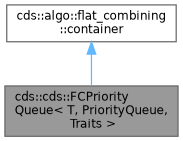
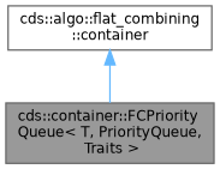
  digraph {
    node [color=gray40 fontname=Helvetica fontsize=10 shape=box style=filled]
-   n1 [fillcolor=grey60 fontcolor=black height=0.2 label="cds::cds::FCPriority\lQueue\< T, PriorityQueue,\l Traits \>" width=0.4]
+   n1 [fillcolor=grey60 fontcolor=black height=0.2 label="cds::container::FCPriority\lQueue\< T, PriorityQueue,\l Traits \>" width=0.4]
    n2 [fillcolor=white height=0.2 label="cds::algo::flat_combining\l::container" width=0.4]
    n2 -> n1 [color=steelblue1 dir=back fontname=Helvetica fontsize=10 labelfontname=Helvetica labelfontsize=10 style=solid]
  }
